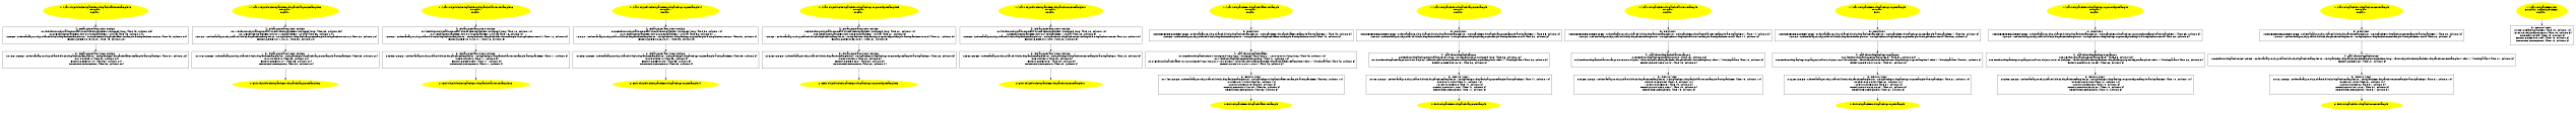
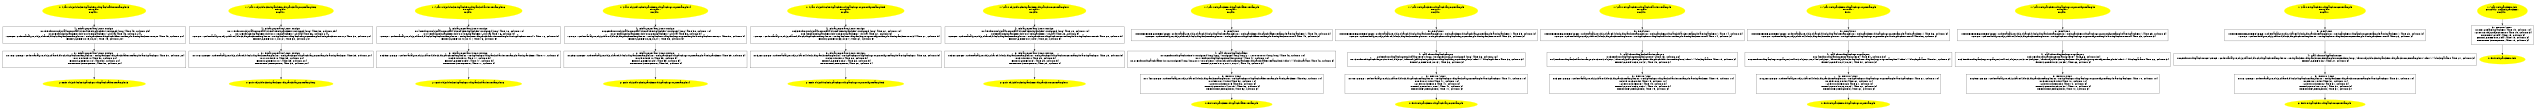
  digraph {
    node [shape=box]
    n1 [color=yellow label="1: Start objc_blockDispatchEx::dispatch_after_example_3\nFormals: \nLocals:  \n  " style=filled shape=""]
    n2 [label="4:  BinaryOperatorStmt: Assign \n   n$19=_fun___objc_alloc_no_fail(sizeof(t=DispatchEx):unsigned long) [line 49, column 25]\n  n$20=_fun_DispatchEx::init(n$19:DispatchEx*) virtual [line 49, column 24]\n  *&#GB<codetoanalyze/objc/shared/block/dispatch_examples.m>$DispatchEx::dispatch_after_example.a:DispatchEx*=n$20 [line 49, column 20]\n  EXIT_SCOPE(n$19,n$20); [line 49, column 20]\n "]
    n3 [label="3:  BinaryOperatorStmt: Assign \n   n$18=*&#GB<codetoanalyze/objc/shared/block/dispatch_examples.m>$DispatchEx::dispatch_after_example.a:DispatchEx* [line 50, column 20]\n  *n$18.x:int=10 [line 50, column 20]\n  EXIT_SCOPE(n$18); [line 50, column 20]\n  APPLY_ABSTRACTION; [line 50, column 20]\n "]
+   n4 [color=yellow label="2: Exit objc_blockDispatchEx::dispatch_after_example_3 \n  " style=filled shape=""]
    n5 [color=yellow label="1: Start objc_blockDispatchEx::dispatch_async_example_2\nFormals: \nLocals:  \n  " style=filled shape=""]
    n6 [label="4:  BinaryOperatorStmt: Assign \n   n$11=_fun___objc_alloc_no_fail(sizeof(t=DispatchEx):unsigned long) [line 38, column 25]\n  n$12=_fun_DispatchEx::init(n$11:DispatchEx*) virtual [line 38, column 24]\n  *&#GB<codetoanalyze/objc/shared/block/dispatch_examples.m>$DispatchEx::dispatch_async_example.a:DispatchEx*=n$12 [line 38, column 20]\n  EXIT_SCOPE(n$11,n$12); [line 38, column 20]\n "]
    n7 [label="3:  BinaryOperatorStmt: Assign \n   n$10=*&#GB<codetoanalyze/objc/shared/block/dispatch_examples.m>$DispatchEx::dispatch_async_example.a:DispatchEx* [line 39, column 20]\n  *n$10.x:int=10 [line 39, column 20]\n  EXIT_SCOPE(n$10); [line 39, column 20]\n  APPLY_ABSTRACTION; [line 39, column 20]\n "]
    n8 [color=yellow label="2: Exit objc_blockDispatchEx::dispatch_async_example_2 \n  " style=filled shape=""]
    n9 [color=yellow label="1: Start objc_blockDispatchEx::dispatch_barrier_example_6\nFormals: \nLocals:  \n  " style=filled shape=""]
    n10 [label="4:  BinaryOperatorStmt: Assign \n   n$40=_fun___objc_alloc_no_fail(sizeof(t=DispatchEx):unsigned long) [line 76, column 10]\n  n$41=_fun_DispatchEx::init(n$40:DispatchEx*) virtual [line 76, column 9]\n  *&#GB<codetoanalyze/objc/shared/block/dispatch_examples.m>$DispatchEx::dispatch_barrier_example.a:DispatchEx*=n$41 [line 76, column 5]\n  EXIT_SCOPE(n$40,n$41); [line 76, column 5]\n "]
    n11 [label="3:  BinaryOperatorStmt: Assign \n   n$39=*&#GB<codetoanalyze/objc/shared/block/dispatch_examples.m>$DispatchEx::dispatch_barrier_example.a:DispatchEx* [line 77, column 5]\n  *n$39.x:int=10 [line 77, column 5]\n  EXIT_SCOPE(n$39); [line 77, column 5]\n  APPLY_ABSTRACTION; [line 77, column 5]\n "]
    n12 [color=yellow label="2: Exit objc_blockDispatchEx::dispatch_barrier_example_6 \n  " style=filled shape=""]
    n13 [color=yellow label="1: Start objc_blockDispatchEx::dispatch_group_example_4\nFormals: \nLocals:  \n  " style=filled shape=""]
    n14 [label="4:  BinaryOperatorStmt: Assign \n   n$26=_fun___objc_alloc_no_fail(sizeof(t=DispatchEx):unsigned long) [line 58, column 10]\n  n$27=_fun_DispatchEx::init(n$26:DispatchEx*) virtual [line 58, column 9]\n  *&#GB<codetoanalyze/objc/shared/block/dispatch_examples.m>$DispatchEx::dispatch_group_example.a:DispatchEx*=n$27 [line 58, column 5]\n  EXIT_SCOPE(n$26,n$27); [line 58, column 5]\n "]
    n15 [label="3:  BinaryOperatorStmt: Assign \n   n$25=*&#GB<codetoanalyze/objc/shared/block/dispatch_examples.m>$DispatchEx::dispatch_group_example.a:DispatchEx* [line 59, column 5]\n  *n$25.x:int=10 [line 59, column 5]\n  EXIT_SCOPE(n$25); [line 59, column 5]\n  APPLY_ABSTRACTION; [line 59, column 5]\n "]
    n16 [color=yellow label="2: Exit objc_blockDispatchEx::dispatch_group_example_4 \n  " style=filled shape=""]
    n17 [color=yellow label="1: Start objc_blockDispatchEx::dispatch_group_notify_example_5\nFormals: \nLocals:  \n  " style=filled shape=""]
    n18 [label="4:  BinaryOperatorStmt: Assign \n   n$33=_fun___objc_alloc_no_fail(sizeof(t=DispatchEx):unsigned long) [line 67, column 10]\n  n$34=_fun_DispatchEx::init(n$33:DispatchEx*) virtual [line 67, column 9]\n  *&#GB<codetoanalyze/objc/shared/block/dispatch_examples.m>$DispatchEx::dispatch_group_notify_example.a:DispatchEx*=n$34 [line 67, column 5]\n  EXIT_SCOPE(n$33,n$34); [line 67, column 5]\n "]
    n19 [label="3:  BinaryOperatorStmt: Assign \n   n$32=*&#GB<codetoanalyze/objc/shared/block/dispatch_examples.m>$DispatchEx::dispatch_group_notify_example.a:DispatchEx* [line 68, column 5]\n  *n$32.x:int=10 [line 68, column 5]\n  EXIT_SCOPE(n$32); [line 68, column 5]\n  APPLY_ABSTRACTION; [line 68, column 5]\n "]
    n20 [color=yellow label="2: Exit objc_blockDispatchEx::dispatch_group_notify_example_5 \n  " style=filled shape=""]
    n21 [color=yellow label="1: Start objc_blockDispatchEx::dispatch_once_example_1\nFormals: \nLocals:  \n  " style=filled shape=""]
    n22 [label="4:  BinaryOperatorStmt: Assign \n   n$4=_fun___objc_alloc_no_fail(sizeof(t=DispatchEx):unsigned long) [line 28, column 10]\n  n$5=_fun_DispatchEx::init(n$4:DispatchEx*) virtual [line 28, column 9]\n  *&#GB<codetoanalyze/objc/shared/block/dispatch_examples.m>$DispatchEx::dispatch_once_example.a:DispatchEx*=n$5 [line 28, column 5]\n  EXIT_SCOPE(n$4,n$5); [line 28, column 5]\n "]
    n23 [label="3:  BinaryOperatorStmt: Assign \n   n$3=*&#GB<codetoanalyze/objc/shared/block/dispatch_examples.m>$DispatchEx::dispatch_once_example.a:DispatchEx* [line 29, column 5]\n  *n$3.x:int=10 [line 29, column 5]\n  EXIT_SCOPE(n$3); [line 29, column 5]\n  APPLY_ABSTRACTION; [line 29, column 5]\n "]
    n24 [color=yellow label="2: Exit objc_blockDispatchEx::dispatch_once_example_1 \n  " style=filled shape=""]
    n25 [color=yellow label="1: Start DispatchEx::dispatch_after_example\nFormals: \nLocals:  \n  " style=filled shape=""]
    n26 [label="5:  DeclStmt \n   VARIABLE_DECLARED(#GB<codetoanalyze/objc/shared/block/dispatch_examples.m>$DispatchEx::dispatch_after_example.a:DispatchEx*); [line 45, column 3]\n  *&#GB<codetoanalyze/objc/shared/block/dispatch_examples.m>$DispatchEx::dispatch_after_example.a:DispatchEx*=null [line 45, column 3]\n "]
    n27 [label="4:  Call _fun_dispatch_after \n   n$16=_fun_dispatch_time(0:unsigned long long,((unsigned long long)2 * 1000000000):long long) [line 46, column 18]\n  n$17=_fun_dispatch_get_main_queue() [line 47, column 18]\n  n$21=_fun_dispatch_after(n$16:unsigned long long,n$17:NSObject*,(_fun_objc_blockDispatchEx::dispatch_after_example_3):_fn_(*)) block_params [line 46, column 3]\n  EXIT_SCOPE(n$16,n$17,n$21); [line 46, column 3]\n "]
    n28 [label="3:  Return Stmt \n   n$14=*&#GB<codetoanalyze/objc/shared/block/dispatch_examples.m>$DispatchEx::dispatch_after_example.a:DispatchEx* [line 52, column 10]\n  n$15=*n$14.x:int [line 52, column 10]\n  *&return:int=n$15 [line 52, column 3]\n  EXIT_SCOPE(n$14,n$15); [line 52, column 3]\n  APPLY_ABSTRACTION; [line 52, column 3]\n "]
    n29 [color=yellow label="2: Exit DispatchEx::dispatch_after_example \n  " style=filled shape=""]
    n30 [color=yellow label="1: Start DispatchEx::dispatch_async_example\nReturn: \nLocals:  \n  " style=filled shape=""]
    n31 [label="5:  DeclStmt \n   VARIABLE_DECLARED(#GB<codetoanalyze/objc/shared/block/dispatch_examples.m>$DispatchEx::dispatch_async_example.a:DispatchEx*); [line 35, column 3]\n  *&#GB<codetoanalyze/objc/shared/block/dispatch_examples.m>$DispatchEx::dispatch_async_example.a:DispatchEx*=null [line 35, column 3]\n "]
    n32 [label="4:  Call _fun_dispatch_async \n   n$9=_fun_dispatch_get_global_queue(0:long,(unsigned long)0:unsigned long) [line 36, column 18]\n  n$13=_fun_dispatch_async(n$9:NSObject*,(_fun_objc_blockDispatchEx::dispatch_async_example_2):_fn_(*)) block_params [line 36, column 3]\n  EXIT_SCOPE(n$9,n$13); [line 36, column 3]\n "]
    n33 [label="3:  Return Stmt \n   n$7=*&#GB<codetoanalyze/objc/shared/block/dispatch_examples.m>$DispatchEx::dispatch_async_example.a:DispatchEx* [line 41, column 10]\n  n$8=*n$7.x:int [line 41, column 10]\n  *&return:int=n$8 [line 41, column 3]\n  EXIT_SCOPE(n$7,n$8); [line 41, column 3]\n  APPLY_ABSTRACTION; [line 41, column 3]\n "]
    n34 [color=yellow label="2: Exit DispatchEx::dispatch_async_example \n  " style=filled shape=""]
    n35 [color=yellow label="1: Start DispatchEx::dispatch_barrier_example\nFormals: \nLocals:  \n  " style=filled shape=""]
    n36 [label="5:  DeclStmt \n   VARIABLE_DECLARED(#GB<codetoanalyze/objc/shared/block/dispatch_examples.m>$DispatchEx::dispatch_barrier_example.a:DispatchEx*); [line 74, column 3]\n  *&#GB<codetoanalyze/objc/shared/block/dispatch_examples.m>$DispatchEx::dispatch_barrier_example.a:DispatchEx*=null [line 74, column 3]\n "]
    n37 [label="4:  Call _fun_dispatch_barrier_async \n   n$38=_fun_dispatch_get_main_queue() [line 75, column 26]\n  n$42=_fun_dispatch_barrier_async(n$38:NSObject*,(_fun_objc_blockDispatchEx::dispatch_barrier_example_6):_fn_(*)) block_params [line 75, column 3]\n  EXIT_SCOPE(n$38,n$42); [line 75, column 3]\n "]
    n38 [label="3:  Return Stmt \n   n$36=*&#GB<codetoanalyze/objc/shared/block/dispatch_examples.m>$DispatchEx::dispatch_barrier_example.a:DispatchEx* [line 79, column 10]\n  n$37=*n$36.x:int [line 79, column 10]\n  *&return:int=n$37 [line 79, column 3]\n  EXIT_SCOPE(n$36,n$37); [line 79, column 3]\n  APPLY_ABSTRACTION; [line 79, column 3]\n "]
    n39 [color=yellow label="1: Start DispatchEx::dispatch_group_example\nFormals: \nExit:  \n  " style=filled shape=""]
    n40 [label="5:  DeclStmt \n   VARIABLE_DECLARED(#GB<codetoanalyze/objc/shared/block/dispatch_examples.m>$DispatchEx::dispatch_group_example.a:DispatchEx*); [line 56, column 3]\n  *&#GB<codetoanalyze/objc/shared/block/dispatch_examples.m>$DispatchEx::dispatch_group_example.a:DispatchEx*=null [line 56, column 3]\n "]
    n41 [label="4:  Call _fun_dispatch_group_async \n   n$24=_fun_dispatch_get_main_queue() [line 57, column 30]\n  n$28=_fun_dispatch_group_async(null:NSObject*,n$24:NSObject*,(_fun_objc_blockDispatchEx::dispatch_group_example_4):_fn_(*)) block_params [line 57, column 3]\n  EXIT_SCOPE(n$24,n$28); [line 57, column 3]\n "]
    n42 [label="3:  Return Stmt \n   n$22=*&#GB<codetoanalyze/objc/shared/block/dispatch_examples.m>$DispatchEx::dispatch_group_example.a:DispatchEx* [line 61, column 10]\n  n$23=*n$22.x:int [line 61, column 10]\n  *&return:int=n$23 [line 61, column 3]\n  EXIT_SCOPE(n$22,n$23); [line 61, column 3]\n  APPLY_ABSTRACTION; [line 61, column 3]\n "]
    n43 [color=yellow label="2: Exit DispatchEx::dispatch_group_example \n  " style=filled shape=""]
    n44 [color=yellow label="1: Start DispatchEx::dispatch_group_notify_example\nFormals: \nLocals:  \n  " style=filled shape=""]
    n45 [label="5:  DeclStmt \n   VARIABLE_DECLARED(#GB<codetoanalyze/objc/shared/block/dispatch_examples.m>$DispatchEx::dispatch_group_notify_example.a:DispatchEx*); [line 65, column 3]\n  *&#GB<codetoanalyze/objc/shared/block/dispatch_examples.m>$DispatchEx::dispatch_group_notify_example.a:DispatchEx*=null [line 65, column 3]\n "]
    n46 [label="4:  Call _fun_dispatch_group_async \n   n$31=_fun_dispatch_get_main_queue() [line 66, column 30]\n  n$35=_fun_dispatch_group_async(null:NSObject*,n$31:NSObject*,(_fun_objc_blockDispatchEx::dispatch_group_notify_example_5):_fn_(*)) block_params [line 66, column 3]\n  EXIT_SCOPE(n$31,n$35); [line 66, column 3]\n "]
    n47 [label="3:  Return Stmt \n   n$29=*&#GB<codetoanalyze/objc/shared/block/dispatch_examples.m>$DispatchEx::dispatch_group_notify_example.a:DispatchEx* [line 70, column 10]\n  n$30=*n$29.x:int [line 70, column 10]\n  *&return:int=n$30 [line 70, column 3]\n  EXIT_SCOPE(n$29,n$30); [line 70, column 3]\n  APPLY_ABSTRACTION; [line 70, column 3]\n "]
    n48 [color=yellow label="1: Start DispatchEx::dispatch_once_example\nFormals: \nLocals:  \n  " style=filled shape=""]
    n49 [label="5:  DeclStmt \n   VARIABLE_DECLARED(#GB<codetoanalyze/objc/shared/block/dispatch_examples.m>$DispatchEx::dispatch_once_example.a:DispatchEx*); [line 23, column 3]\n  *&#GB<codetoanalyze/objc/shared/block/dispatch_examples.m>$DispatchEx::dispatch_once_example.a:DispatchEx*=null [line 23, column 3]\n "]
    n50 [label="4:  Call _fun__dispatch_once \n   n$6=_fun__dispatch_once(&#GB<codetoanalyze/objc/shared/block/dispatch_examples.m>$DispatchEx::dispatch_once_example.onceToken:long*,(_fun_objc_blockDispatchEx::dispatch_once_example_1):_fn_(*)) block_params [line 27, column 3]\n  EXIT_SCOPE(n$6); [line 27, column 3]\n "]
    n51 [label="3:  Return Stmt \n   n$1=*&#GB<codetoanalyze/objc/shared/block/dispatch_examples.m>$DispatchEx::dispatch_once_example.a:DispatchEx* [line 31, column 10]\n  n$2=*n$1.x:int [line 31, column 10]\n  *&return:int=n$2 [line 31, column 3]\n  EXIT_SCOPE(n$1,n$2); [line 31, column 3]\n  APPLY_ABSTRACTION; [line 31, column 3]\n "]
    n52 [color=yellow label="2: Exit DispatchEx::dispatch_once_example \n  " style=filled shape=""]
    n53 [color=yellow label="1: Start DispatchEx::init\nFormals:  self:DispatchEx*\nLocals:  \n  " style=filled shape=""]
    n54 [label="3:  Return Stmt \n   n$0=*&self:DispatchEx* [line 19, column 10]\n  *&return:objc_object*=n$0 [line 19, column 3]\n  NULLIFY(&self); [line 19, column 3]\n  EXIT_SCOPE(n$0,self); [line 19, column 3]\n  APPLY_ABSTRACTION; [line 19, column 3]\n "]
+   n55 [color=yellow label="2: Exit DispatchEx::init \n  " style=filled shape=""]
    n1 -> n2
    n2 -> n3
+   n3 -> n4
    n5 -> n6
    n6 -> n7
    n7 -> n8
    n9 -> n10
    n10 -> n11
    n11 -> n12
    n13 -> n14
    n14 -> n15
    n15 -> n16
    n17 -> n18
    n18 -> n19
    n19 -> n20
    n21 -> n22
    n22 -> n23
    n23 -> n24
    n25 -> n26
    n26 -> n27
    n27 -> n28
    n28 -> n29
    n30 -> n31
    n31 -> n32
    n32 -> n33
    n33 -> n34
    n35 -> n36
    n36 -> n37
    n37 -> n38
    n39 -> n40
    n40 -> n41
    n41 -> n42
    n42 -> n43
    n44 -> n45
    n45 -> n46
    n46 -> n47
    n48 -> n49
    n49 -> n50
    n50 -> n51
    n51 -> n52
    n53 -> n54
+   n54 -> n55
  }
